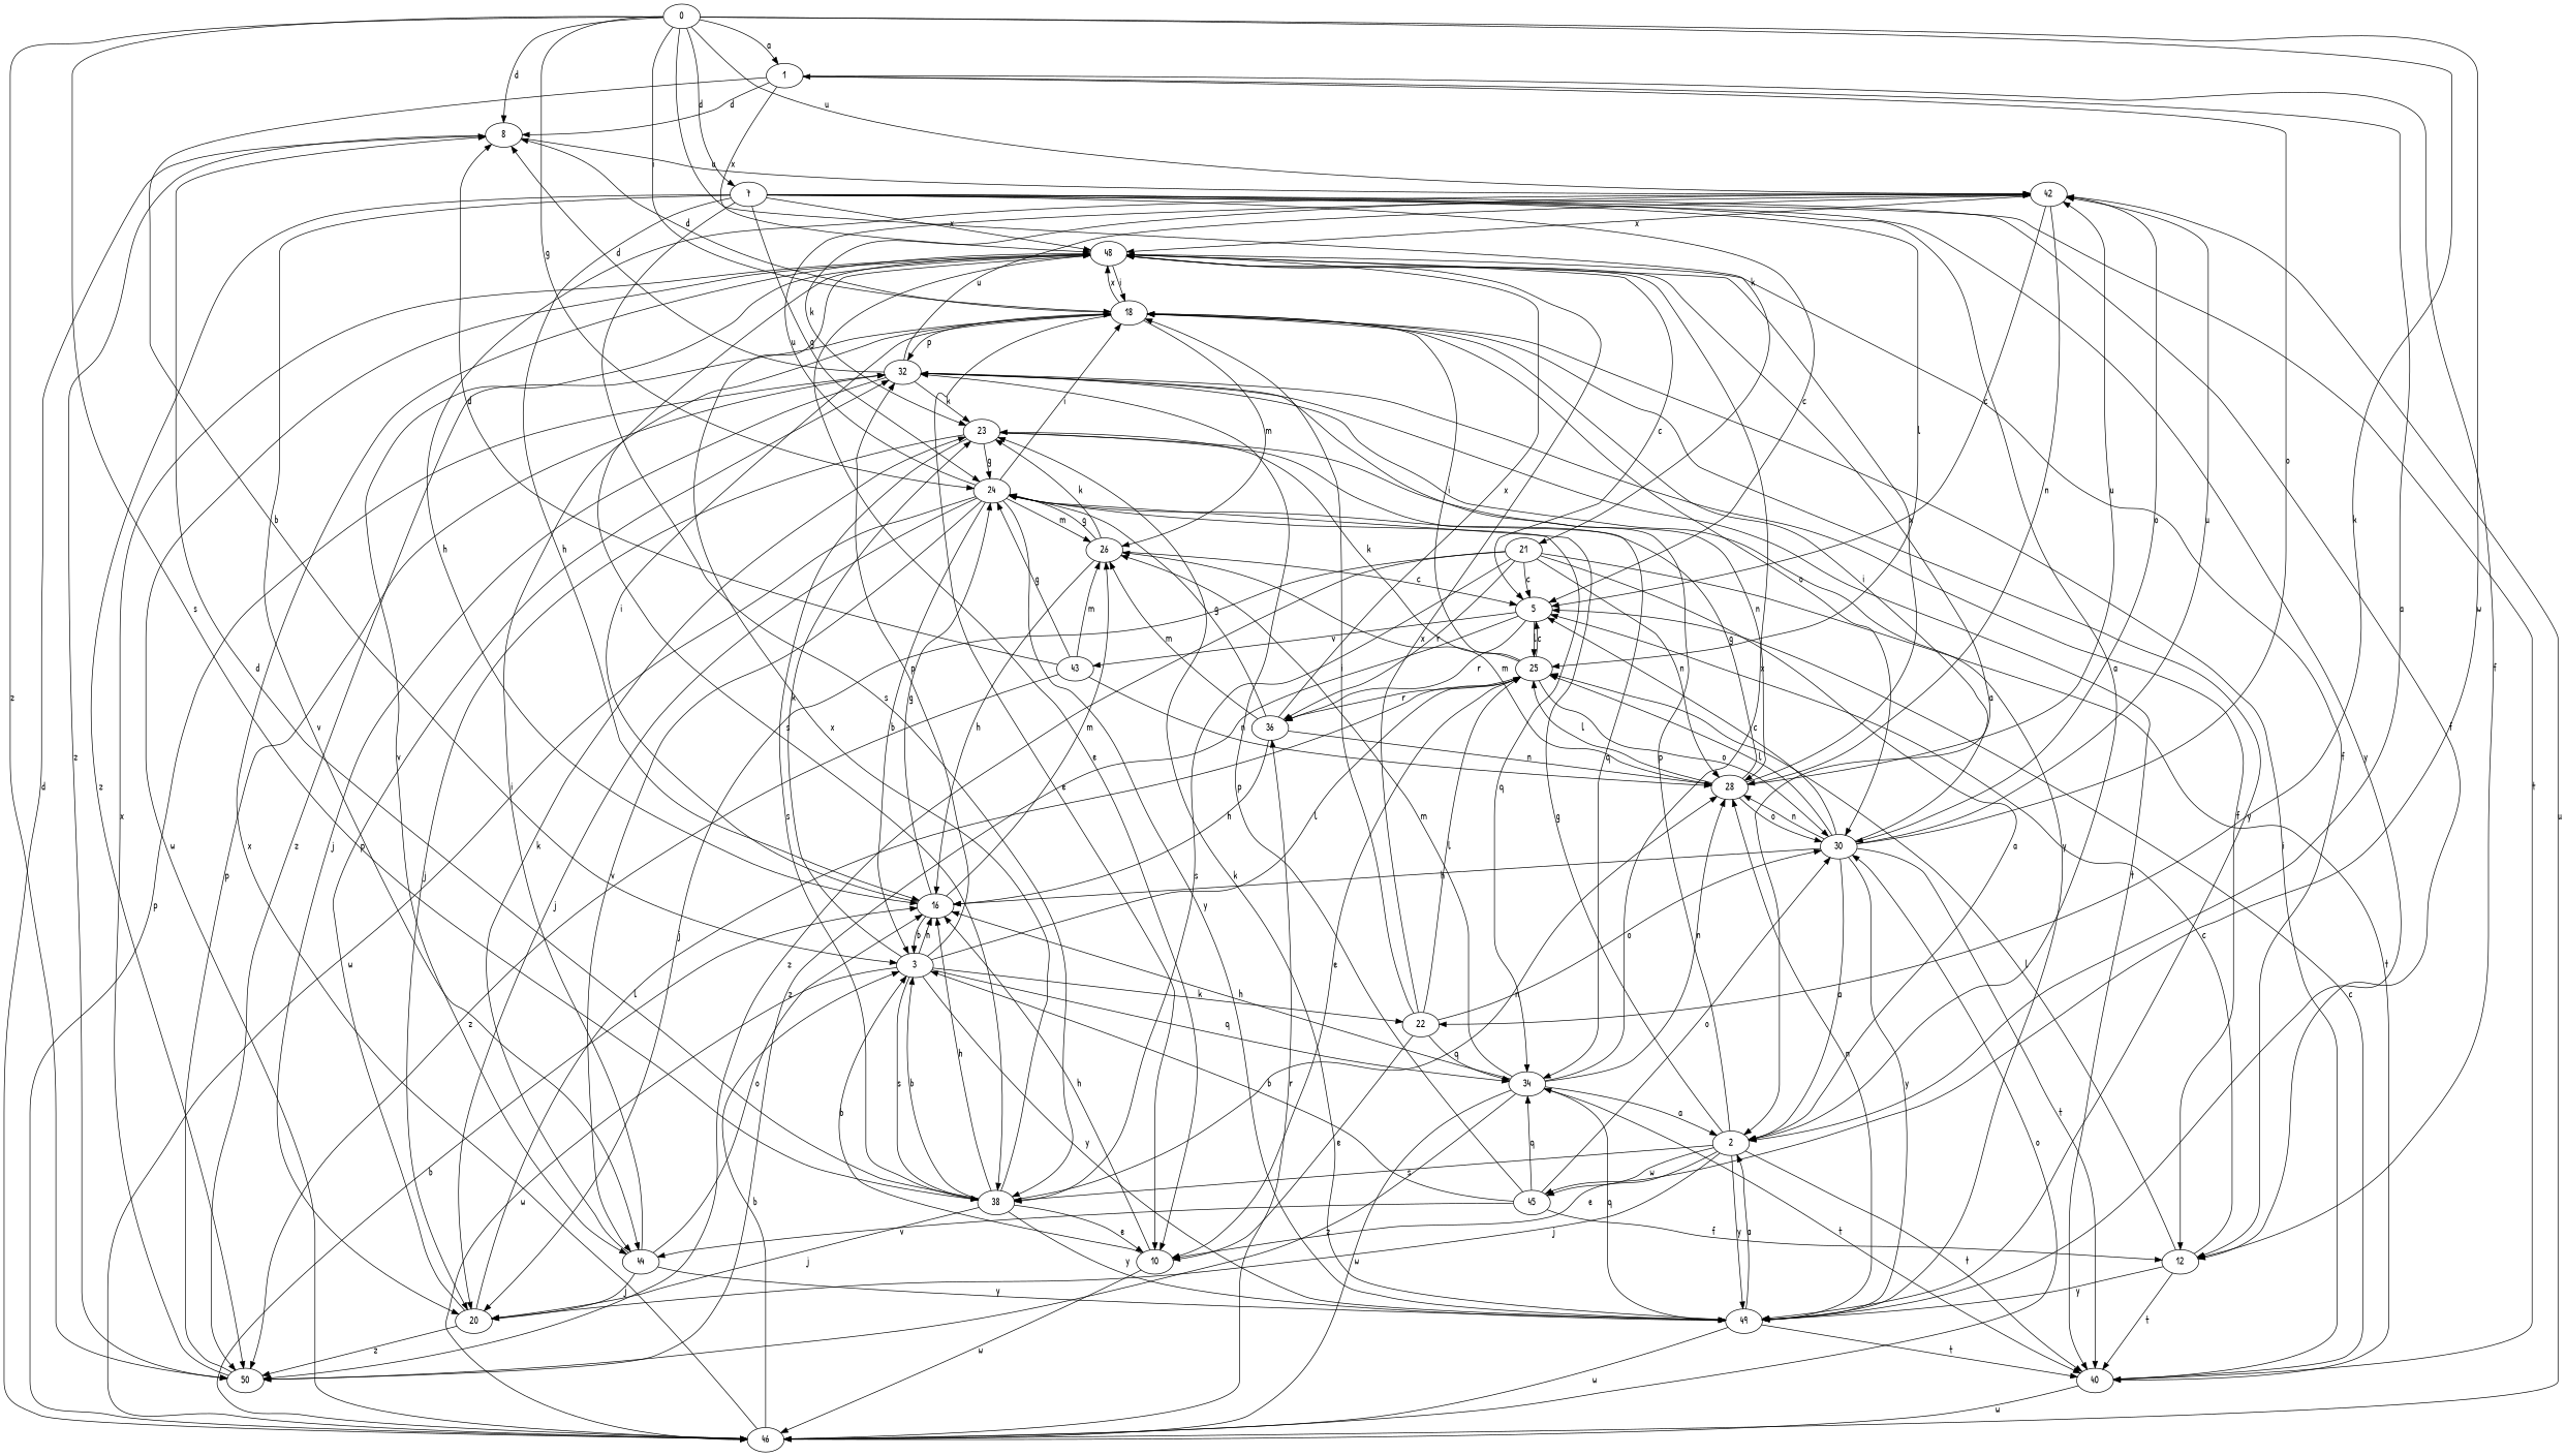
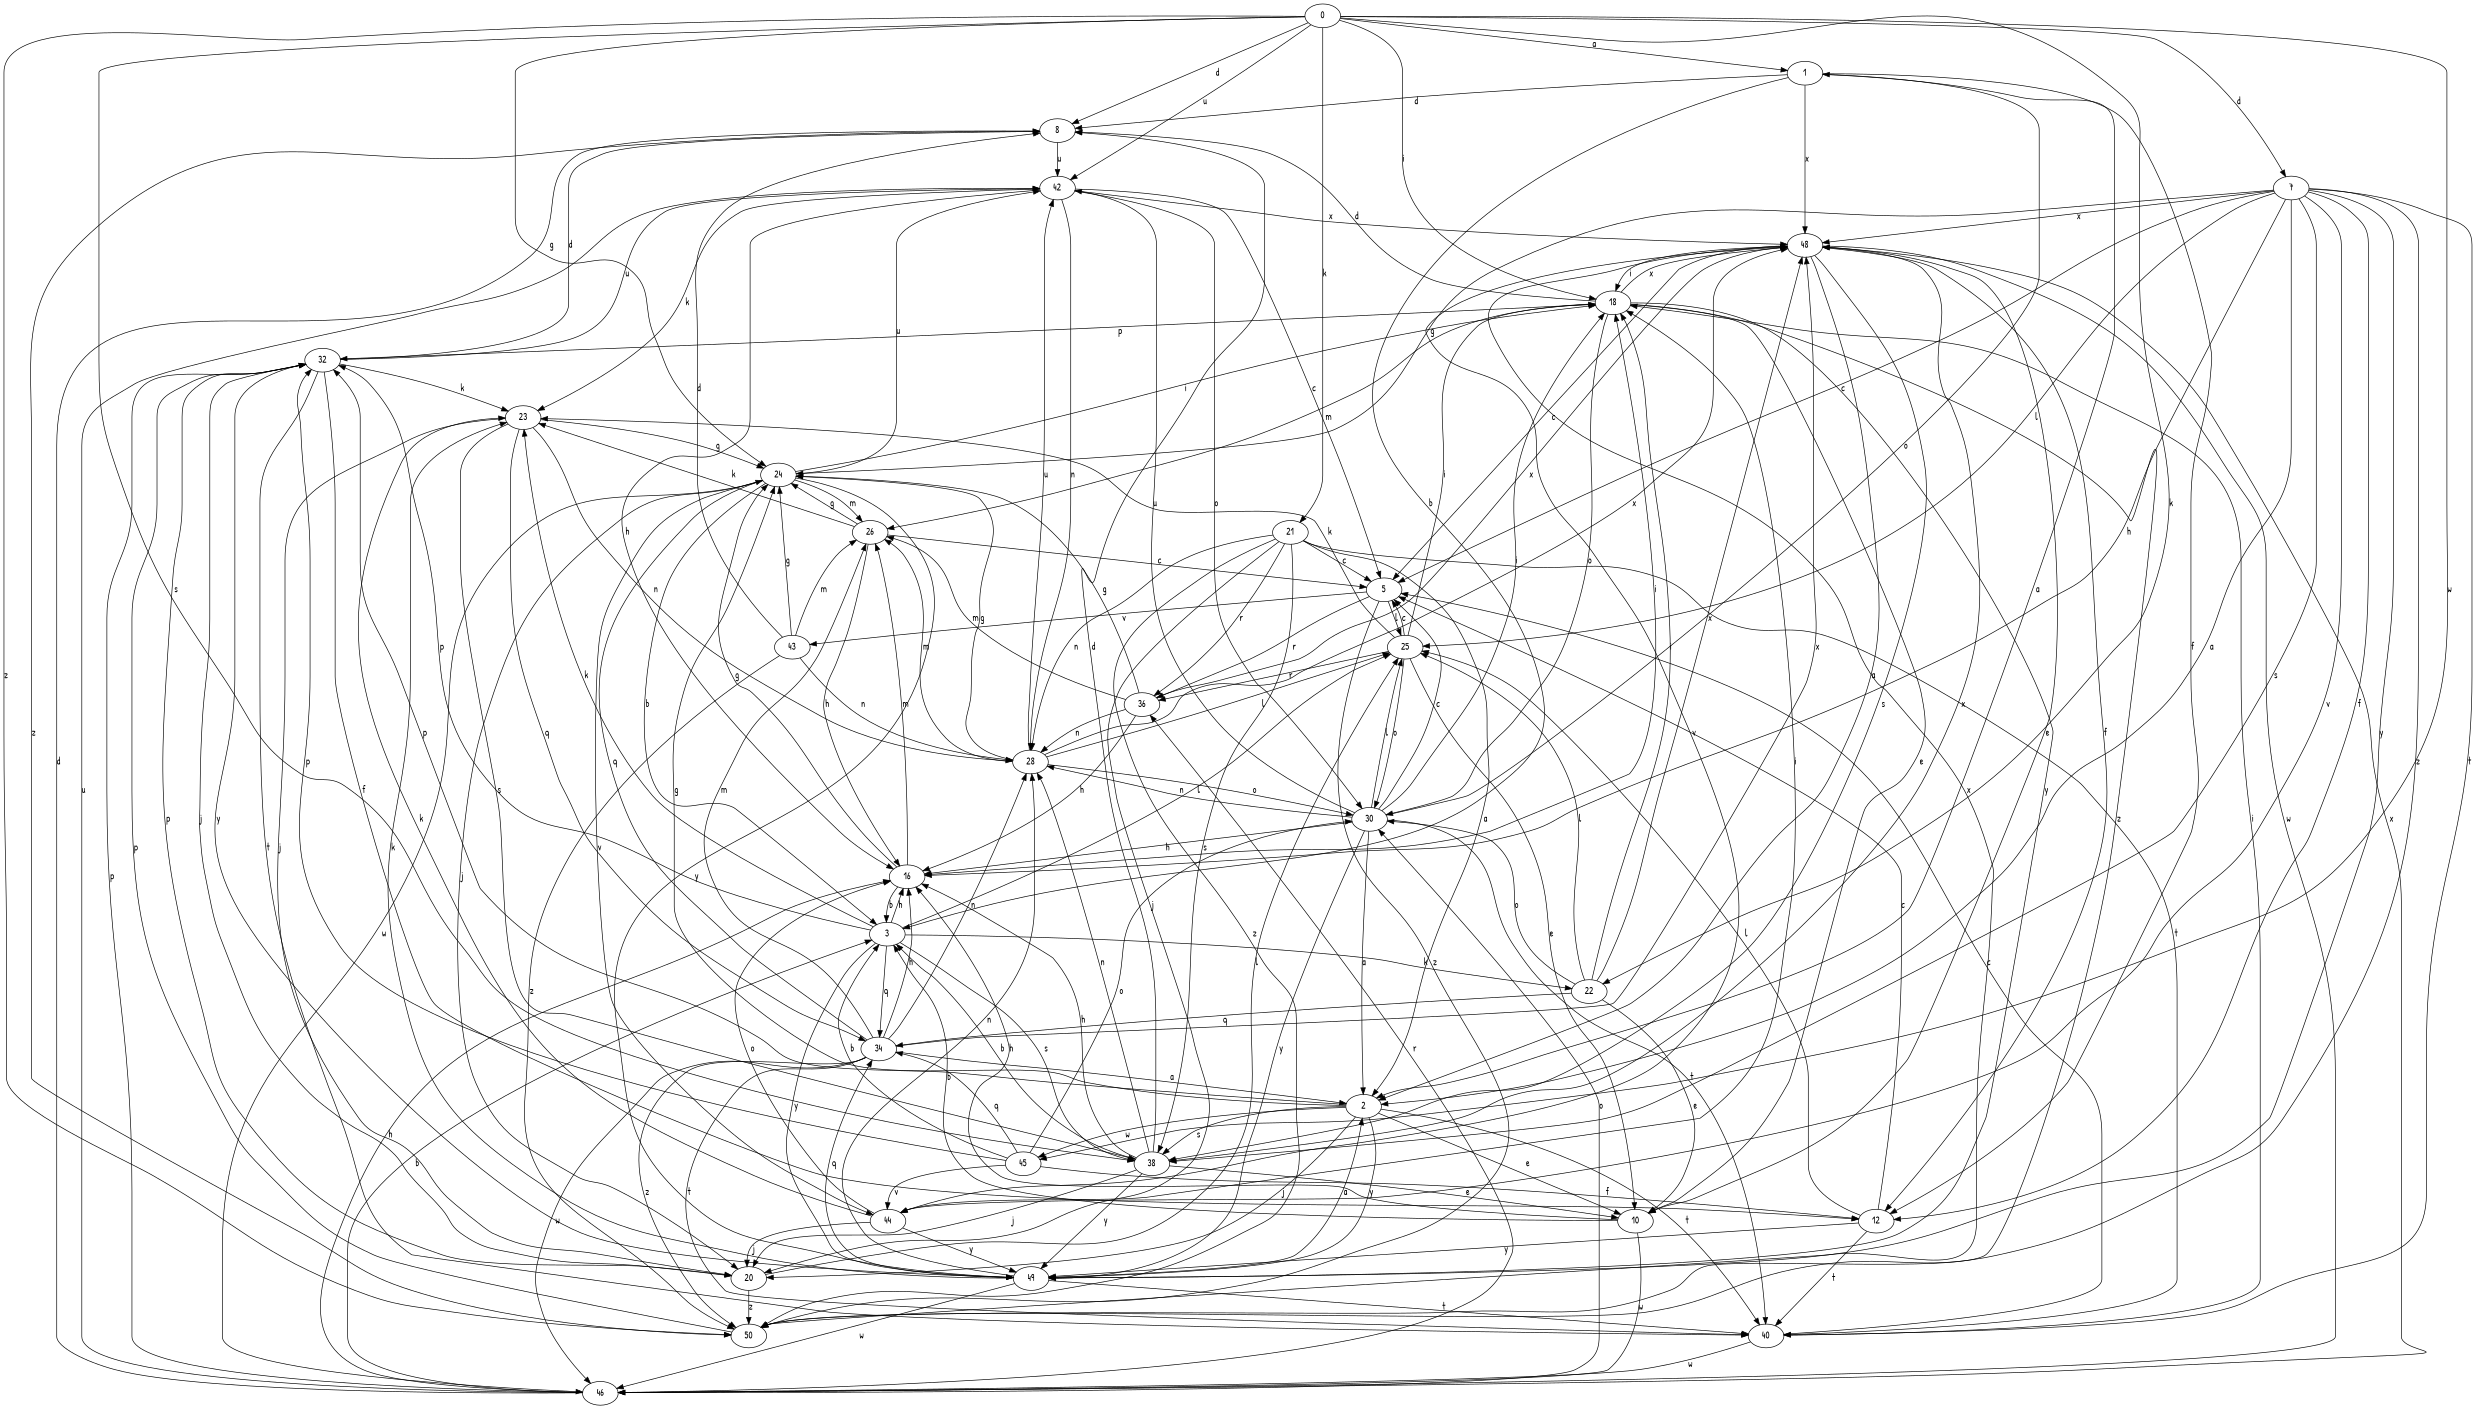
  strict digraph {
    fontname="Patrick Hand"
    node [fontname="Patrick Hand"]
    edge [fontname="Patrick Hand"]
    0
    1
    7
    8
    n5 [label=24]
    18
    21
    22
    38
    42
    45
    50
    2
    3
    12
    48
    40
    49
    16
    25
    5
    44
    20
    34
    46
    26
    30
    10
    32
    36
    28
    23
    43
    0 -> 1 [label=a]
    0 -> 7 [label=d]
    0 -> 8 [label=d]
    0 -> n5 [label=g]
    0 -> 18 [label=i]
    0 -> 21 [label=k]
    0 -> 22 [label=k]
    0 -> 38 [label=s]
    0 -> 42 [label=u]
    0 -> 45 [label=w]
    0 -> 50 [label=z]
    1 -> 8 [label=d]
    1 -> 2 [label=a]
    1 -> 3 [label=b]
    1 -> 12 [label=f]
    1 -> 48 [label=x]
    7 -> n5 [label=g]
    7 -> 38 [label=s]
    7 -> 50 [label=z]
    7 -> 2 [label=a]
    7 -> 12 [label=f]
    7 -> 48 [label=x]
    7 -> 40 [label=t]
    7 -> 49 [label=y]
    7 -> 16 [label=h]
    7 -> 25 [label=l]
    7 -> 5 [label=c]
    7 -> 44 [label=v]
    8 -> 42 [label=u]
    8 -> 50 [label=z]
    n5 -> 18 [label=i]
    n5 -> 42 [label=u]
    n5 -> 3 [label=b]
    n5 -> 49 [label=y]
    n5 -> 44 [label=v]
    n5 -> 20 [label=j]
-   n5 -> 34 [label=q]
+   34 -> n5 [label=q]
    n5 -> 46 [label=w]
    n5 -> 26 [label=m]
    18 -> 8 [label=d]
    18 -> 50 [label=z]
    18 -> 48 [label=x]
    18 -> 49 [label=y]
    18 -> 26 [label=m]
    18 -> 30 [label=o]
    18 -> 10 [label=e]
    18 -> 32 [label=p]
    21 -> 38 [label=s]
    21 -> 50 [label=z]
    21 -> 2 [label=a]
    21 -> 40 [label=t]
    21 -> 5 [label=c]
    21 -> 20 [label=j]
    21 -> 36 [label=r]
    21 -> 28 [label=n]
    22 -> 18 [label=i]
    22 -> 48 [label=x]
    22 -> 25 [label=l]
    22 -> 34 [label=q]
    22 -> 30 [label=o]
    22 -> 10 [label=e]
    38 -> 8 [label=d]
    38 -> 3 [label=b]
    38 -> 48 [label=x]
    38 -> 49 [label=y]
    38 -> 16 [label=h]
    38 -> 20 [label=j]
    38 -> 10 [label=e]
    38 -> 28 [label=n]
    42 -> 48 [label=x]
    42 -> 16 [label=h]
    42 -> 5 [label=c]
    42 -> 30 [label=o]
    42 -> 28 [label=n]
    42 -> 23 [label=k]
    45 -> 3 [label=b]
    45 -> 12 [label=f]
    45 -> 44 [label=v]
    45 -> 34 [label=q]
    45 -> 30 [label=o]
    45 -> 32 [label=p]
    50 -> 48 [label=x]
    50 -> 32 [label=p]
    2 -> n5 [label=g]
    2 -> 38 [label=s]
    2 -> 45 [label=w]
    2 -> 40 [label=t]
    2 -> 49 [label=y]
    2 -> 20 [label=j]
    2 -> 10 [label=e]
    2 -> 32 [label=p]
    3 -> 22 [label=k]
    3 -> 38 [label=s]
    3 -> 49 [label=y]
    3 -> 16 [label=h]
    3 -> 25 [label=l]
    3 -> 34 [label=q]
-   3 -> 46 [label=w]
    3 -> 32 [label=p]
    3 -> 23 [label=k]
    12 -> 40 [label=t]
    12 -> 49 [label=y]
    12 -> 25 [label=l]
    12 -> 5 [label=c]
    48 -> 18 [label=i]
    48 -> 38 [label=s]
    48 -> 2 [label=a]
    48 -> 12 [label=f]
    48 -> 5 [label=c]
    48 -> 44 [label=v]
    48 -> 46 [label=w]
    48 -> 10 [label=e]
    40 -> 18 [label=i]
    40 -> 5 [label=c]
    40 -> 46 [label=w]
    49 -> 2 [label=a]
    49 -> 40 [label=t]
    49 -> 34 [label=q]
    49 -> 46 [label=w]
    49 -> 28 [label=n]
    49 -> 23 [label=k]
    16 -> n5 [label=g]
    16 -> 18 [label=i]
    16 -> 3 [label=b]
    16 -> 26 [label=m]
    25 -> 18 [label=i]
    25 -> 5 [label=c]
    25 -> 30 [label=o]
    25 -> 10 [label=e]
    25 -> 36 [label=r]
    25 -> 23 [label=k]
    5 -> 50 [label=z]
    5 -> 25 [label=l]
    5 -> 36 [label=r]
    5 -> 43 [label=v]
    44 -> 18 [label=i]
    44 -> 49 [label=y]
    44 -> 16 [label=o]
    44 -> 20 [label=j]
    44 -> 23 [label=k]
    20 -> 50 [label=z]
    20 -> 25 [label=l]
    20 -> 32 [label=p]
    34 -> 50 [label=z]
    34 -> 2 [label=a]
    34 -> 48 [label=x]
    34 -> 40 [label=t]
    34 -> 16 [label=h]
    34 -> 46 [label=w]
    34 -> 26 [label=m]
    34 -> 28 [label=n]
    46 -> 8 [label=d]
    46 -> 42 [label=u]
    46 -> 3 [label=b]
    46 -> 48 [label=x]
-   46 -> 16 [label=b]
+   46 -> 16 [label=h]
    46 -> 30 [label=o]
    46 -> 32 [label=p]
    46 -> 36 [label=r]
    26 -> n5 [label=g]
    26 -> 16 [label=h]
    26 -> 5 [label=c]
    26 -> 23 [label=k]
    30 -> 1 [label=o]
    30 -> 18 [label=i]
    30 -> 42 [label=u]
    30 -> 2 [label=a]
    30 -> 40 [label=t]
    30 -> 49 [label=y]
    30 -> 16 [label=h]
    30 -> 25 [label=l]
    30 -> 5 [label=c]
    30 -> 28 [label=n]
    10 -> 3 [label=b]
    10 -> 16 [label=h]
    10 -> 46 [label=w]
    32 -> 8 [label=d]
    32 -> 42 [label=u]
    32 -> 12 [label=f]
    32 -> 40 [label=t]
    32 -> 49 [label=y]
    32 -> 20 [label=j]
    32 -> 23 [label=k]
    36 -> n5 [label=g]
    36 -> 48 [label=x]
    36 -> 16 [label=h]
    36 -> 26 [label=m]
    36 -> 28 [label=n]
    28 -> n5 [label=g]
    28 -> 42 [label=u]
    28 -> 48 [label=x]
    28 -> 25 [label=l]
    28 -> 26 [label=m]
    28 -> 30 [label=o]
    23 -> n5 [label=g]
    23 -> 38 [label=s]
    23 -> 20 [label=j]
    23 -> 34 [label=q]
    23 -> 28 [label=n]
    43 -> 8 [label=d]
    43 -> n5 [label=g]
    43 -> 50 [label=z]
    43 -> 26 [label=m]
    43 -> 28 [label=n]
  }
